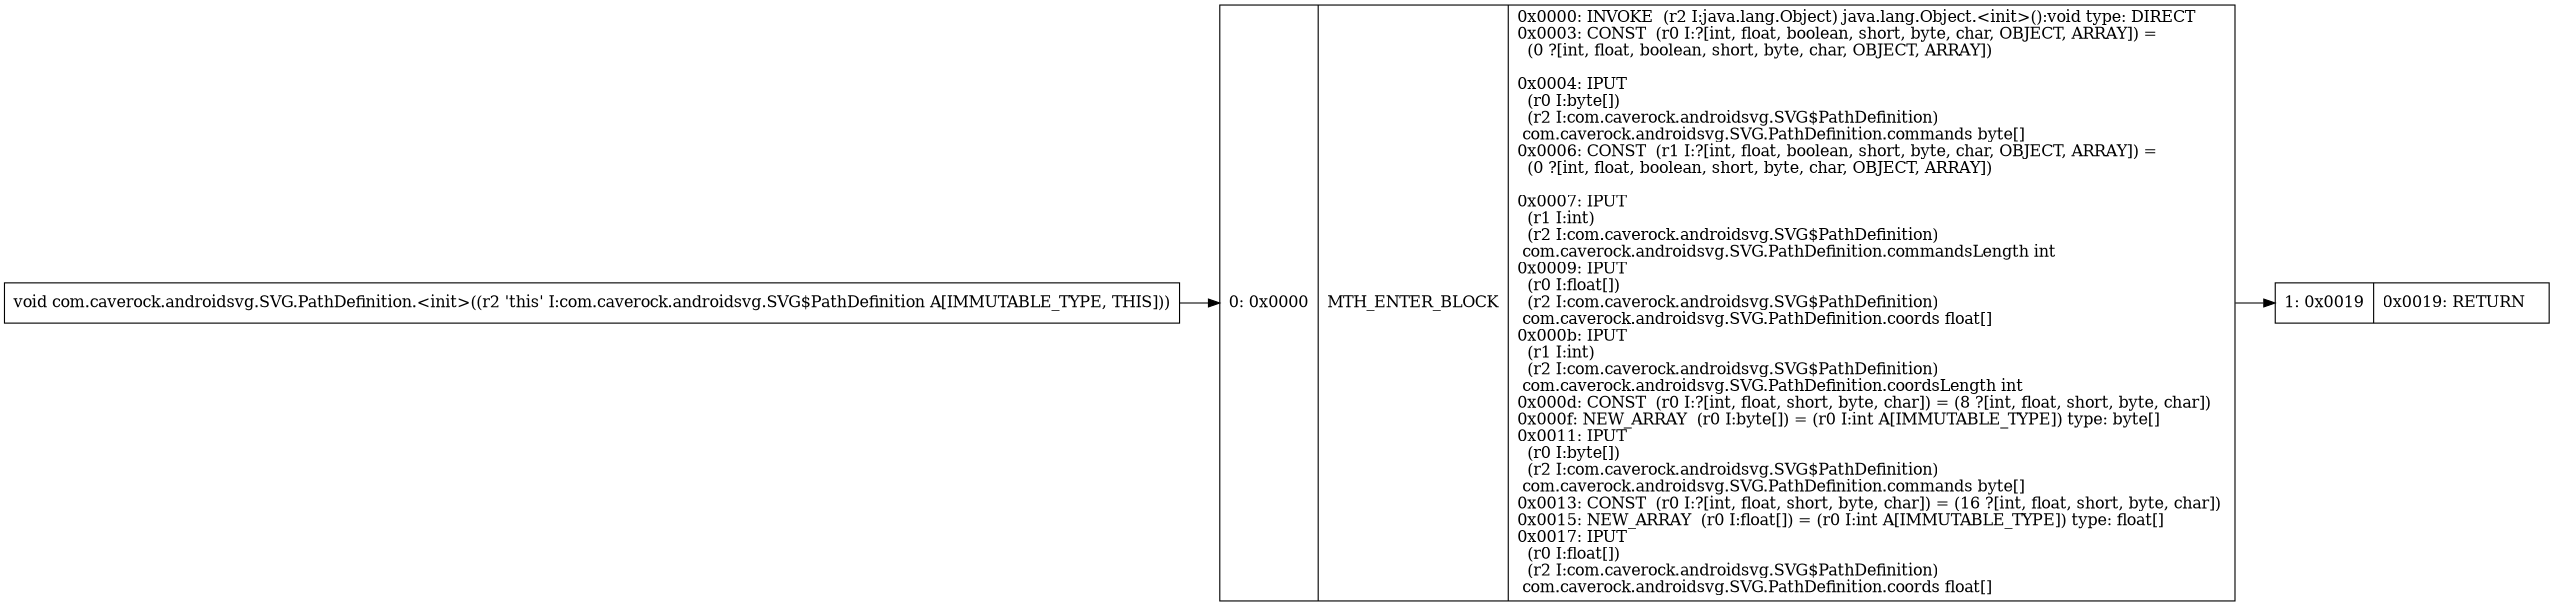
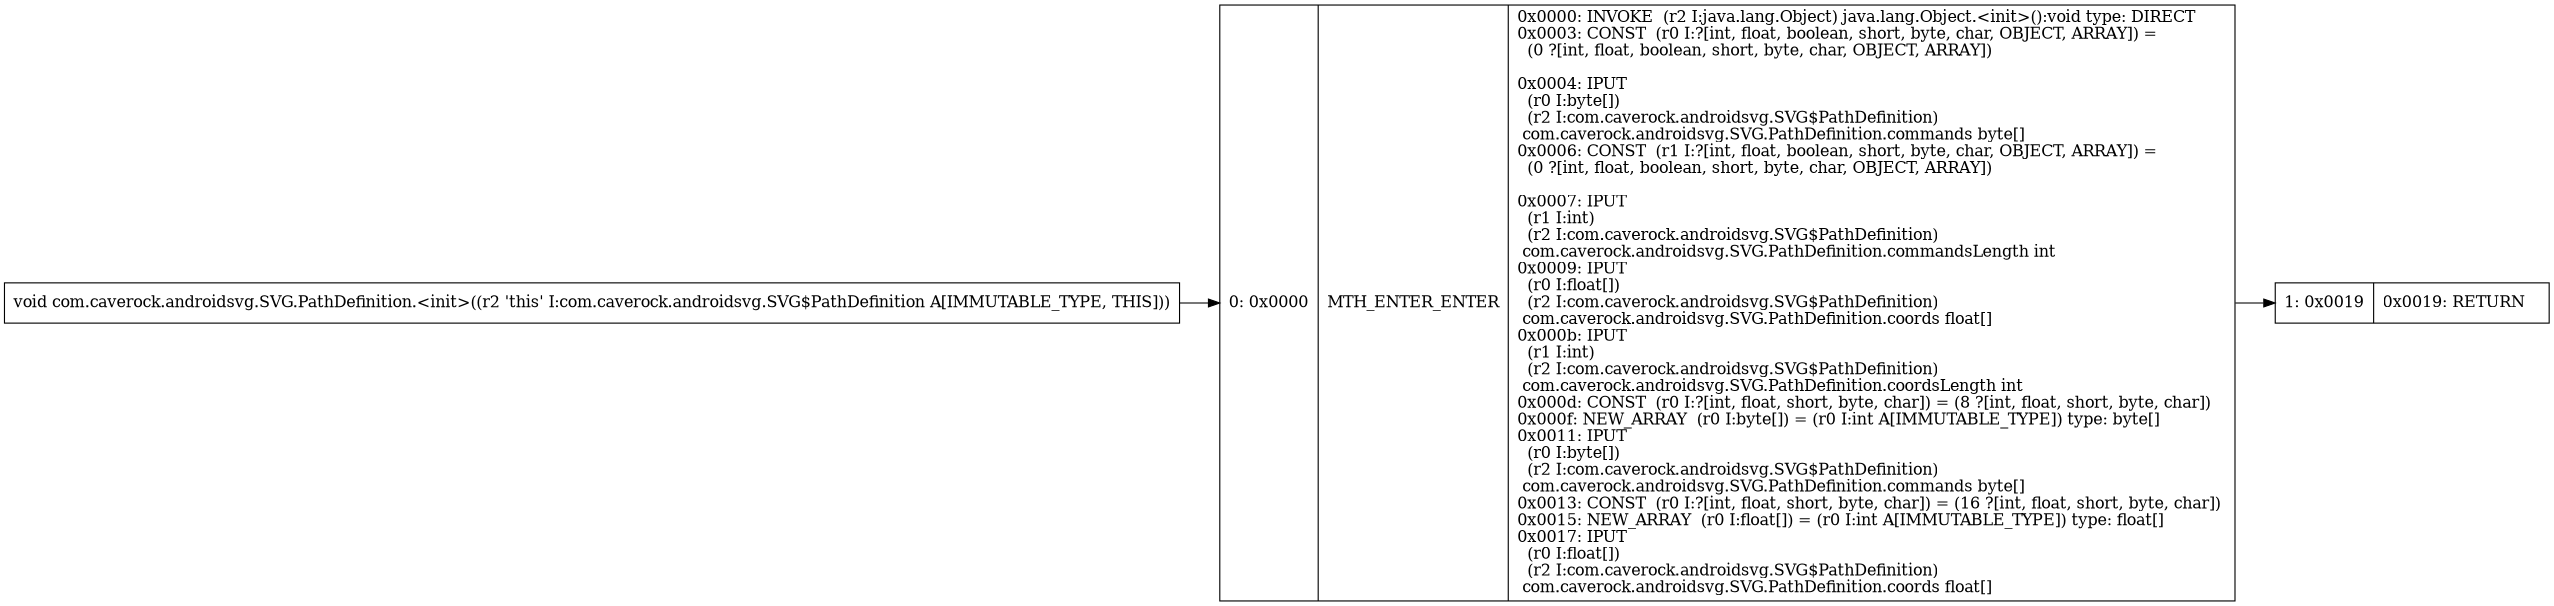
  digraph {
    rankdir=LR
    node [shape=record]
-   n1 [label="{0\:\ 0x0000|MTH_ENTER_BLOCK\l|0x0000: INVOKE  (r2 I:java.lang.Object) java.lang.Object.\<init\>():void type: DIRECT \l0x0003: CONST  (r0 I:?[int, float, boolean, short, byte, char, OBJECT, ARRAY]) = \l  (0 ?[int, float, boolean, short, byte, char, OBJECT, ARRAY])\l \l0x0004: IPUT  \l  (r0 I:byte[])\l  (r2 I:com.caverock.androidsvg.SVG$PathDefinition)\l com.caverock.androidsvg.SVG.PathDefinition.commands byte[] \l0x0006: CONST  (r1 I:?[int, float, boolean, short, byte, char, OBJECT, ARRAY]) = \l  (0 ?[int, float, boolean, short, byte, char, OBJECT, ARRAY])\l \l0x0007: IPUT  \l  (r1 I:int)\l  (r2 I:com.caverock.androidsvg.SVG$PathDefinition)\l com.caverock.androidsvg.SVG.PathDefinition.commandsLength int \l0x0009: IPUT  \l  (r0 I:float[])\l  (r2 I:com.caverock.androidsvg.SVG$PathDefinition)\l com.caverock.androidsvg.SVG.PathDefinition.coords float[] \l0x000b: IPUT  \l  (r1 I:int)\l  (r2 I:com.caverock.androidsvg.SVG$PathDefinition)\l com.caverock.androidsvg.SVG.PathDefinition.coordsLength int \l0x000d: CONST  (r0 I:?[int, float, short, byte, char]) = (8 ?[int, float, short, byte, char]) \l0x000f: NEW_ARRAY  (r0 I:byte[]) = (r0 I:int A[IMMUTABLE_TYPE]) type: byte[] \l0x0011: IPUT  \l  (r0 I:byte[])\l  (r2 I:com.caverock.androidsvg.SVG$PathDefinition)\l com.caverock.androidsvg.SVG.PathDefinition.commands byte[] \l0x0013: CONST  (r0 I:?[int, float, short, byte, char]) = (16 ?[int, float, short, byte, char]) \l0x0015: NEW_ARRAY  (r0 I:float[]) = (r0 I:int A[IMMUTABLE_TYPE]) type: float[] \l0x0017: IPUT  \l  (r0 I:float[])\l  (r2 I:com.caverock.androidsvg.SVG$PathDefinition)\l com.caverock.androidsvg.SVG.PathDefinition.coords float[] \l}"]
+   n1 [label="{0\:\ 0x0000|MTH_ENTER_ENTER\l|0x0000: INVOKE  (r2 I:java.lang.Object) java.lang.Object.\<init\>():void type: DIRECT \l0x0003: CONST  (r0 I:?[int, float, boolean, short, byte, char, OBJECT, ARRAY]) = \l  (0 ?[int, float, boolean, short, byte, char, OBJECT, ARRAY])\l \l0x0004: IPUT  \l  (r0 I:byte[])\l  (r2 I:com.caverock.androidsvg.SVG$PathDefinition)\l com.caverock.androidsvg.SVG.PathDefinition.commands byte[] \l0x0006: CONST  (r1 I:?[int, float, boolean, short, byte, char, OBJECT, ARRAY]) = \l  (0 ?[int, float, boolean, short, byte, char, OBJECT, ARRAY])\l \l0x0007: IPUT  \l  (r1 I:int)\l  (r2 I:com.caverock.androidsvg.SVG$PathDefinition)\l com.caverock.androidsvg.SVG.PathDefinition.commandsLength int \l0x0009: IPUT  \l  (r0 I:float[])\l  (r2 I:com.caverock.androidsvg.SVG$PathDefinition)\l com.caverock.androidsvg.SVG.PathDefinition.coords float[] \l0x000b: IPUT  \l  (r1 I:int)\l  (r2 I:com.caverock.androidsvg.SVG$PathDefinition)\l com.caverock.androidsvg.SVG.PathDefinition.coordsLength int \l0x000d: CONST  (r0 I:?[int, float, short, byte, char]) = (8 ?[int, float, short, byte, char]) \l0x000f: NEW_ARRAY  (r0 I:byte[]) = (r0 I:int A[IMMUTABLE_TYPE]) type: byte[] \l0x0011: IPUT  \l  (r0 I:byte[])\l  (r2 I:com.caverock.androidsvg.SVG$PathDefinition)\l com.caverock.androidsvg.SVG.PathDefinition.commands byte[] \l0x0013: CONST  (r0 I:?[int, float, short, byte, char]) = (16 ?[int, float, short, byte, char]) \l0x0015: NEW_ARRAY  (r0 I:float[]) = (r0 I:int A[IMMUTABLE_TYPE]) type: float[] \l0x0017: IPUT  \l  (r0 I:float[])\l  (r2 I:com.caverock.androidsvg.SVG$PathDefinition)\l com.caverock.androidsvg.SVG.PathDefinition.coords float[] \l}"]
    n2 [label="{1\:\ 0x0019|0x0019: RETURN   \l}"]
    n3 [label="{void com.caverock.androidsvg.SVG.PathDefinition.\<init\>((r2 'this' I:com.caverock.androidsvg.SVG$PathDefinition A[IMMUTABLE_TYPE, THIS])) }"]
    n1 -> n2
    n3 -> n1
  }
